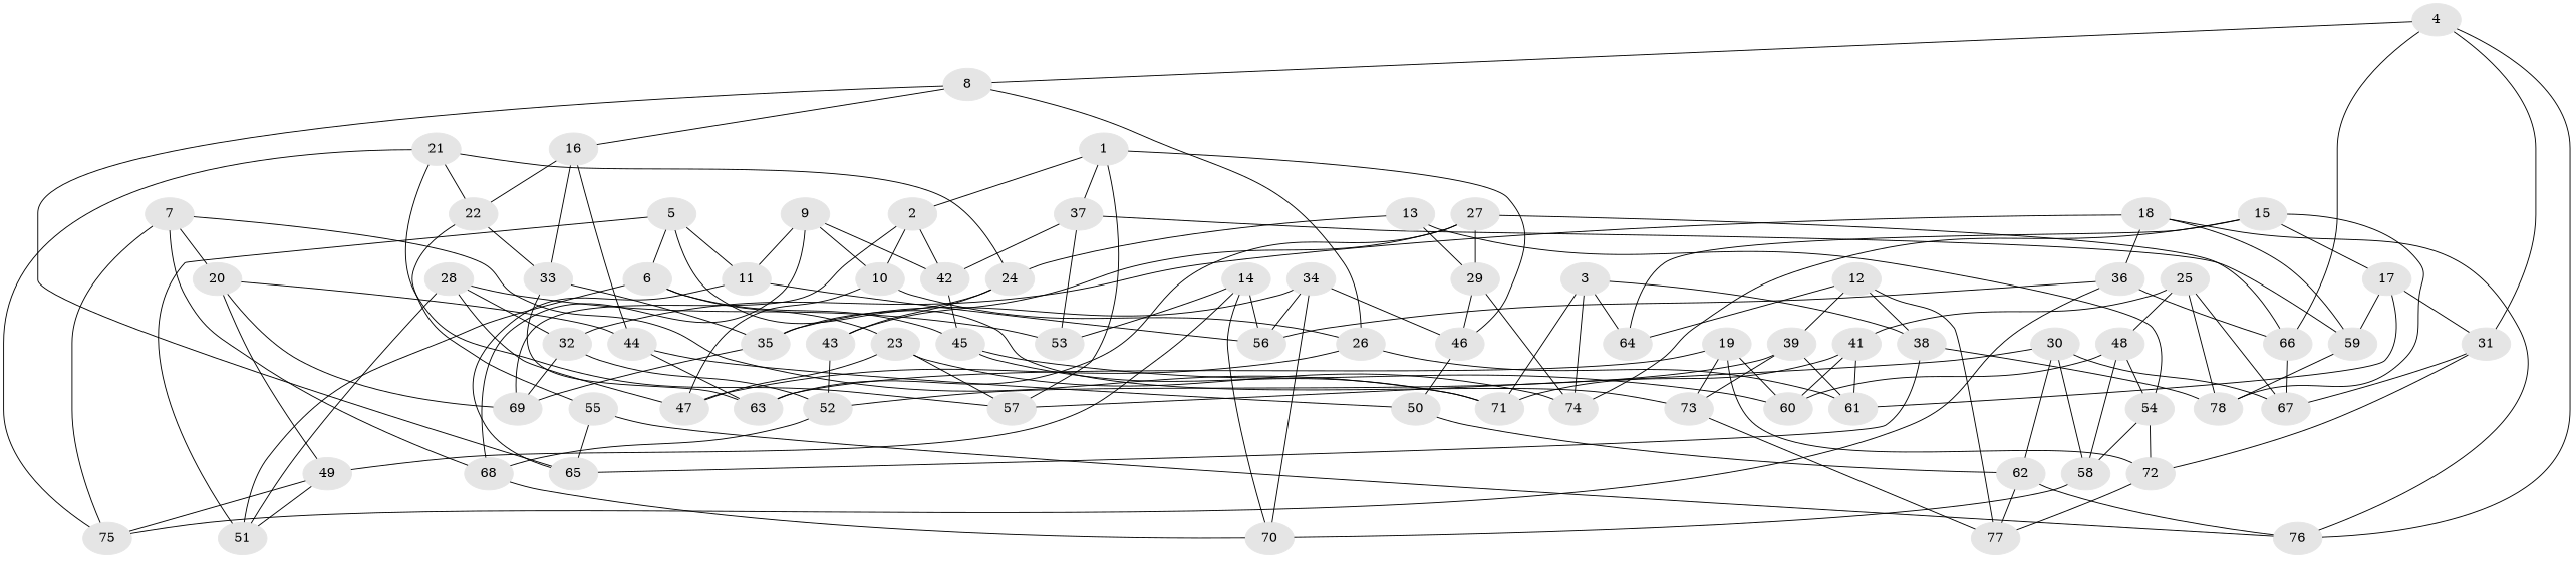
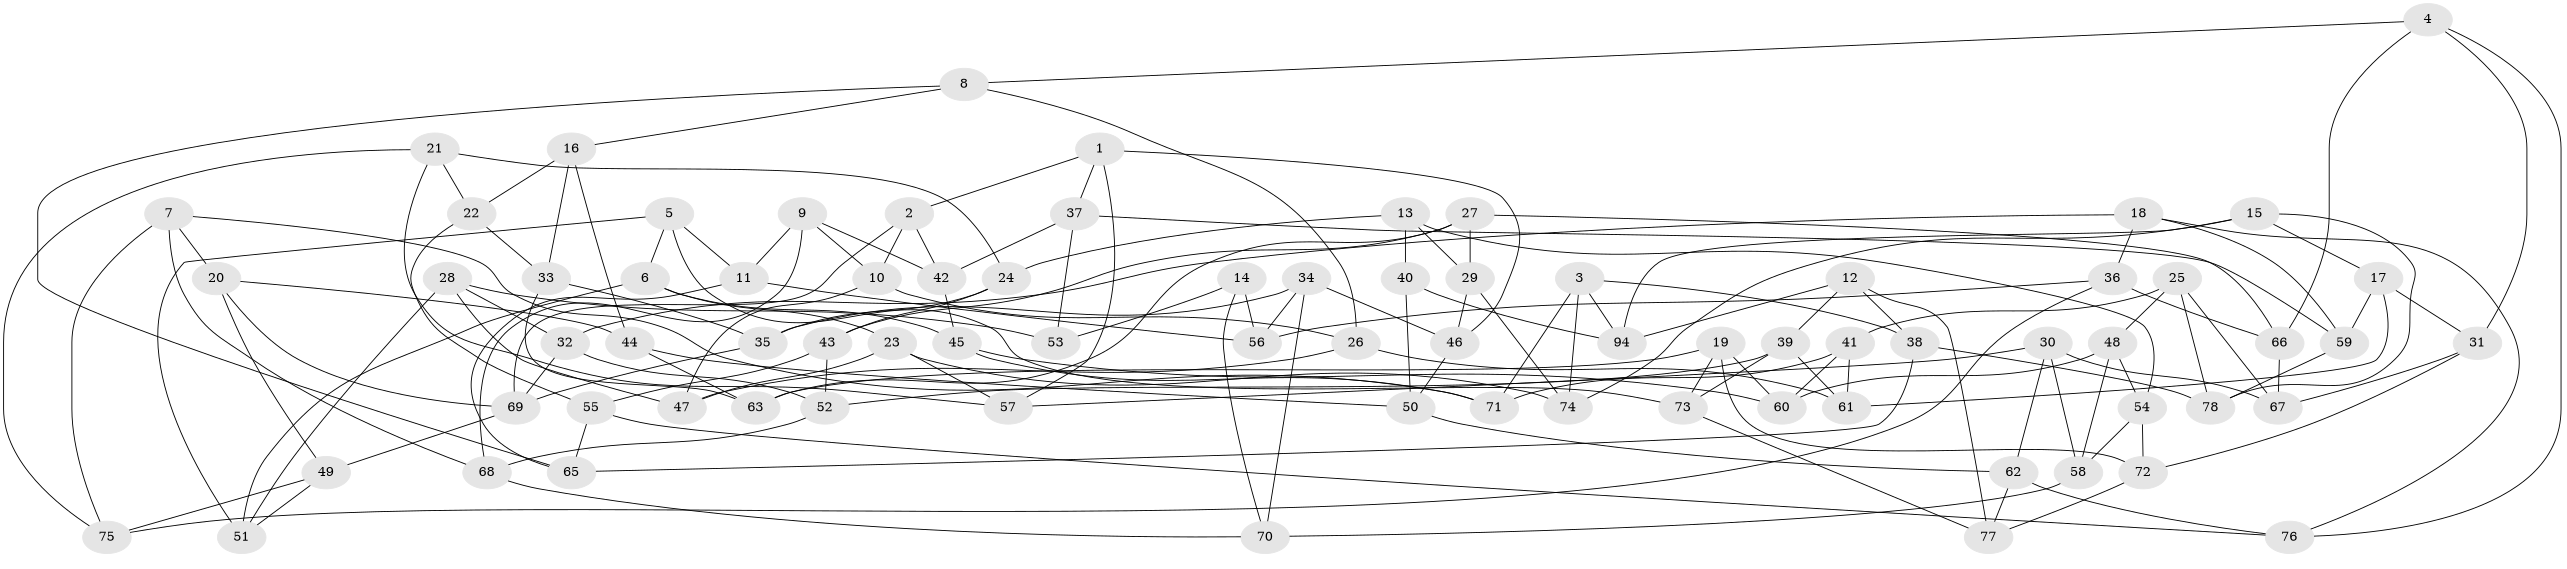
  graph {
    node [color=gray90 style=filled]
    1
    2
    37
    46
    57
    10
    42
    69
    53
    59
    50
    26
    47
    45
    3
    38
-   64
+   64 [label=94]
    71
    74
    65
    78
    4
    8
    31
    66
    76
    16
    72
    67
    5
    6
    11
    51
    73
    23
    56
    77
    60
    7
    20
    68
    75
    49
    44
    70
    22
    33
    61
    9
    12
    39
    52
    13
    24
    29
+   40
    54
    35
    43
    58
    14
    15
    17
    55
    63
    18
    32
    36
    19
    21
    25
    41
    48
    27
    28
    30
    62
    34
    1 -- 2
    1 -- 37
    1 -- 46
    1 -- 57
    2 -- 10
    2 -- 42
    2 -- 69
    37 -- 42
    37 -- 53
    37 -- 59
    46 -- 50
    10 -- 26
    10 -- 47
    42 -- 45
    59 -- 78
    50 -- 62
    26 -- 47
    26 -- 61
    45 -- 71
    45 -- 60
    3 -- 38
    3 -- 64
    3 -- 71
    3 -- 74
    38 -- 65
    38 -- 78
    4 -- 8
    4 -- 31
    4 -- 66
    4 -- 76
    8 -- 26
    8 -- 65
    8 -- 16
    31 -- 72
    31 -- 67
    66 -- 67
    16 -- 44
    16 -- 22
    16 -- 33
    72 -- 77
    5 -- 6
    5 -- 11
    5 -- 51
    5 -- 73
    6 -- 45
    6 -- 51
    6 -- 23
    11 -- 65
    11 -- 56
    73 -- 77
    23 -- 57
    23 -- 47
    23 -- 74
    7 -- 71
    7 -- 20
    7 -- 68
    7 -- 75
    20 -- 69
    20 -- 49
    20 -- 44
    68 -- 70
    49 -- 51
    49 -- 75
    44 -- 50
    44 -- 63
    22 -- 33
    22 -- 55
    33 -- 35
    33 -- 63
    9 -- 10
    9 -- 42
    9 -- 11
    9 -- 68
    12 -- 38
    12 -- 64
    12 -- 77
    12 -- 39
    39 -- 73
    39 -- 61
    39 -- 52
    52 -- 68
    13 -- 24
    13 -- 29
+   13 -- 40
    13 -- 54
    24 -- 35
    24 -- 43
    29 -- 46
    29 -- 74
+   40 -- 50
+   40 -- 64
    54 -- 72
    54 -- 58
    35 -- 69
    43 -- 52
+   43 -- 55
    58 -- 70
    14 -- 53
    14 -- 56
-   14 -- 49
+   69 -- 49
    14 -- 70
    15 -- 64
    15 -- 74
    15 -- 78
    15 -- 17
    17 -- 59
    17 -- 31
    17 -- 61
    55 -- 65
    55 -- 76
    18 -- 59
    18 -- 76
    18 -- 32
    18 -- 36
    32 -- 69
    32 -- 52
    36 -- 66
    36 -- 56
    36 -- 75
    19 -- 72
    19 -- 73
    19 -- 60
    19 -- 63
    21 -- 57
    21 -- 75
    21 -- 22
    21 -- 24
    25 -- 78
    25 -- 67
    25 -- 41
    25 -- 48
    41 -- 71
    41 -- 60
    41 -- 61
    48 -- 60
    48 -- 54
    48 -- 58
    27 -- 66
    27 -- 29
    27 -- 43
    27 -- 63
    28 -- 53
    28 -- 47
    28 -- 51
    28 -- 32
    30 -- 57
    30 -- 67
    30 -- 58
    30 -- 62
    62 -- 76
    62 -- 77
    34 -- 46
    34 -- 56
    34 -- 70
    34 -- 35
  }
